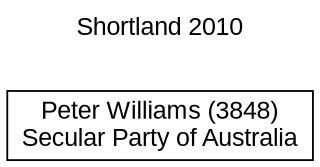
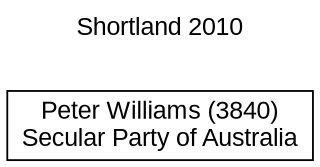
  digraph {
    label="Shortland 2010"
    labelloc=t
    mclimit=10
    rankdir=LR
    fontname="Liberation Sans"
-   n1 [label="Peter Williams (3848)\nSecular Party of Australia" shape=box fontname="Liberation Sans"]
+   n1 [label="Peter Williams (3840)\nSecular Party of Australia" shape=box fontname="Liberation Sans"]
  }
